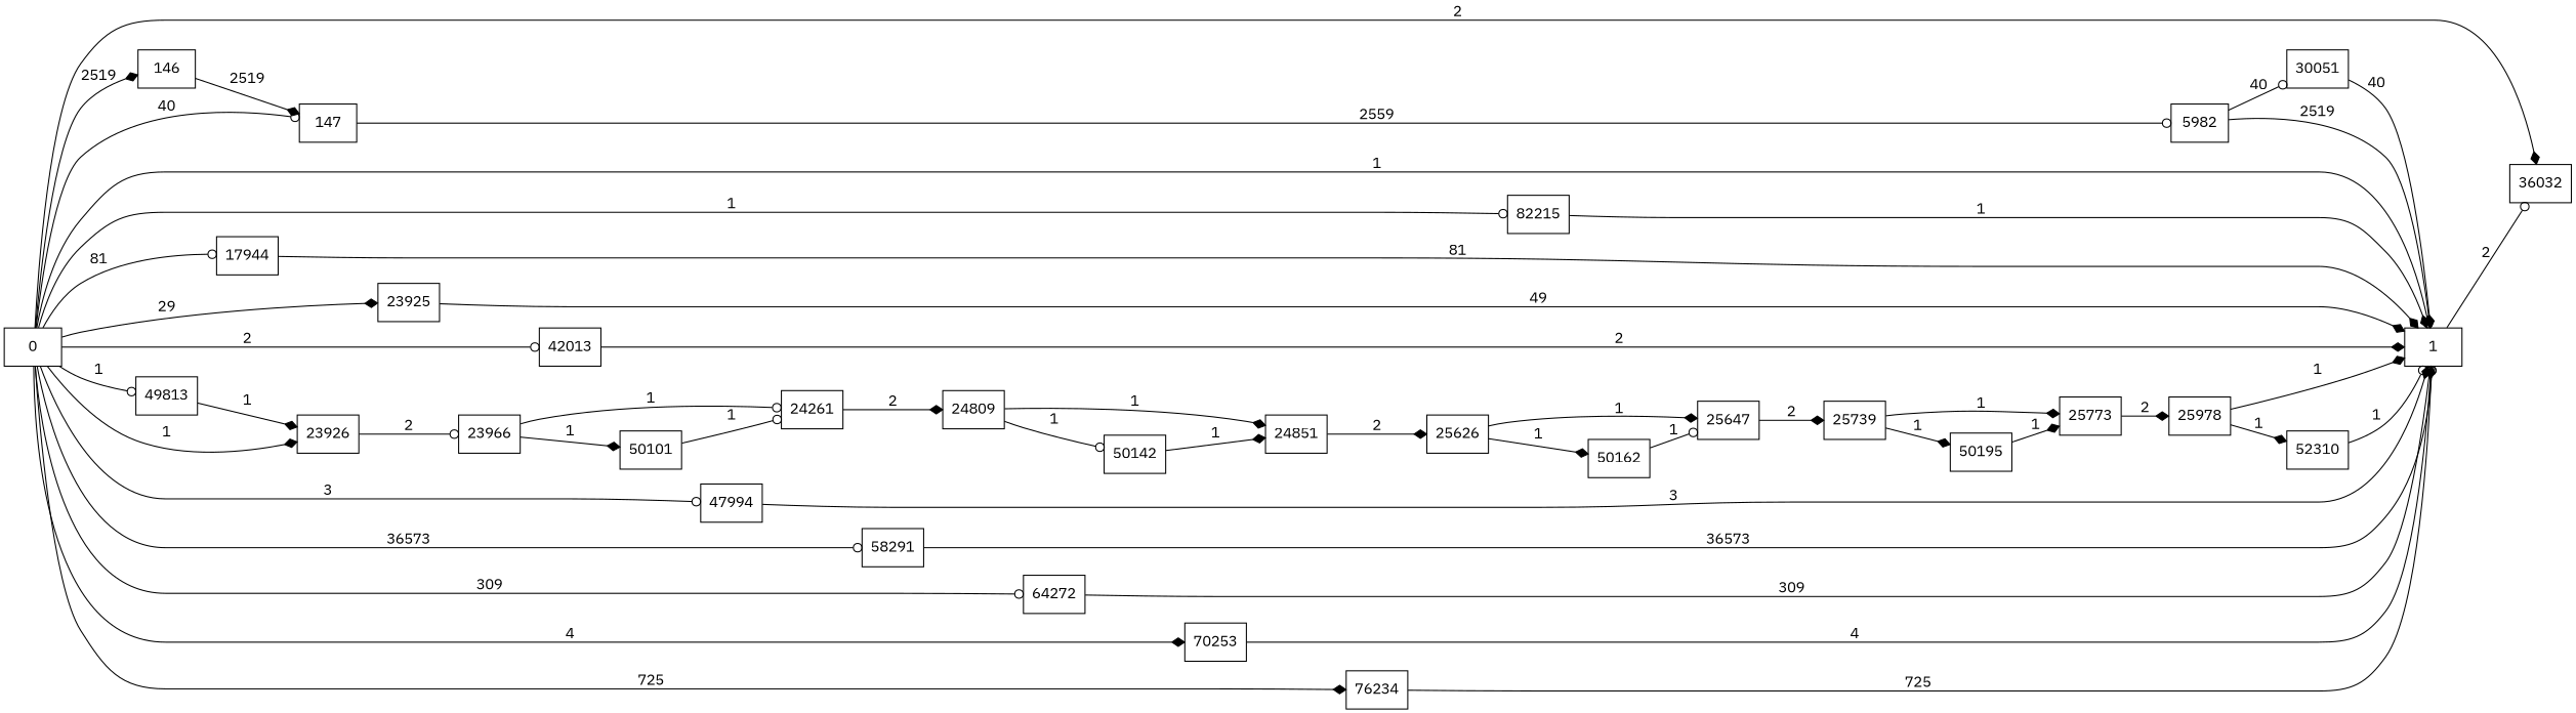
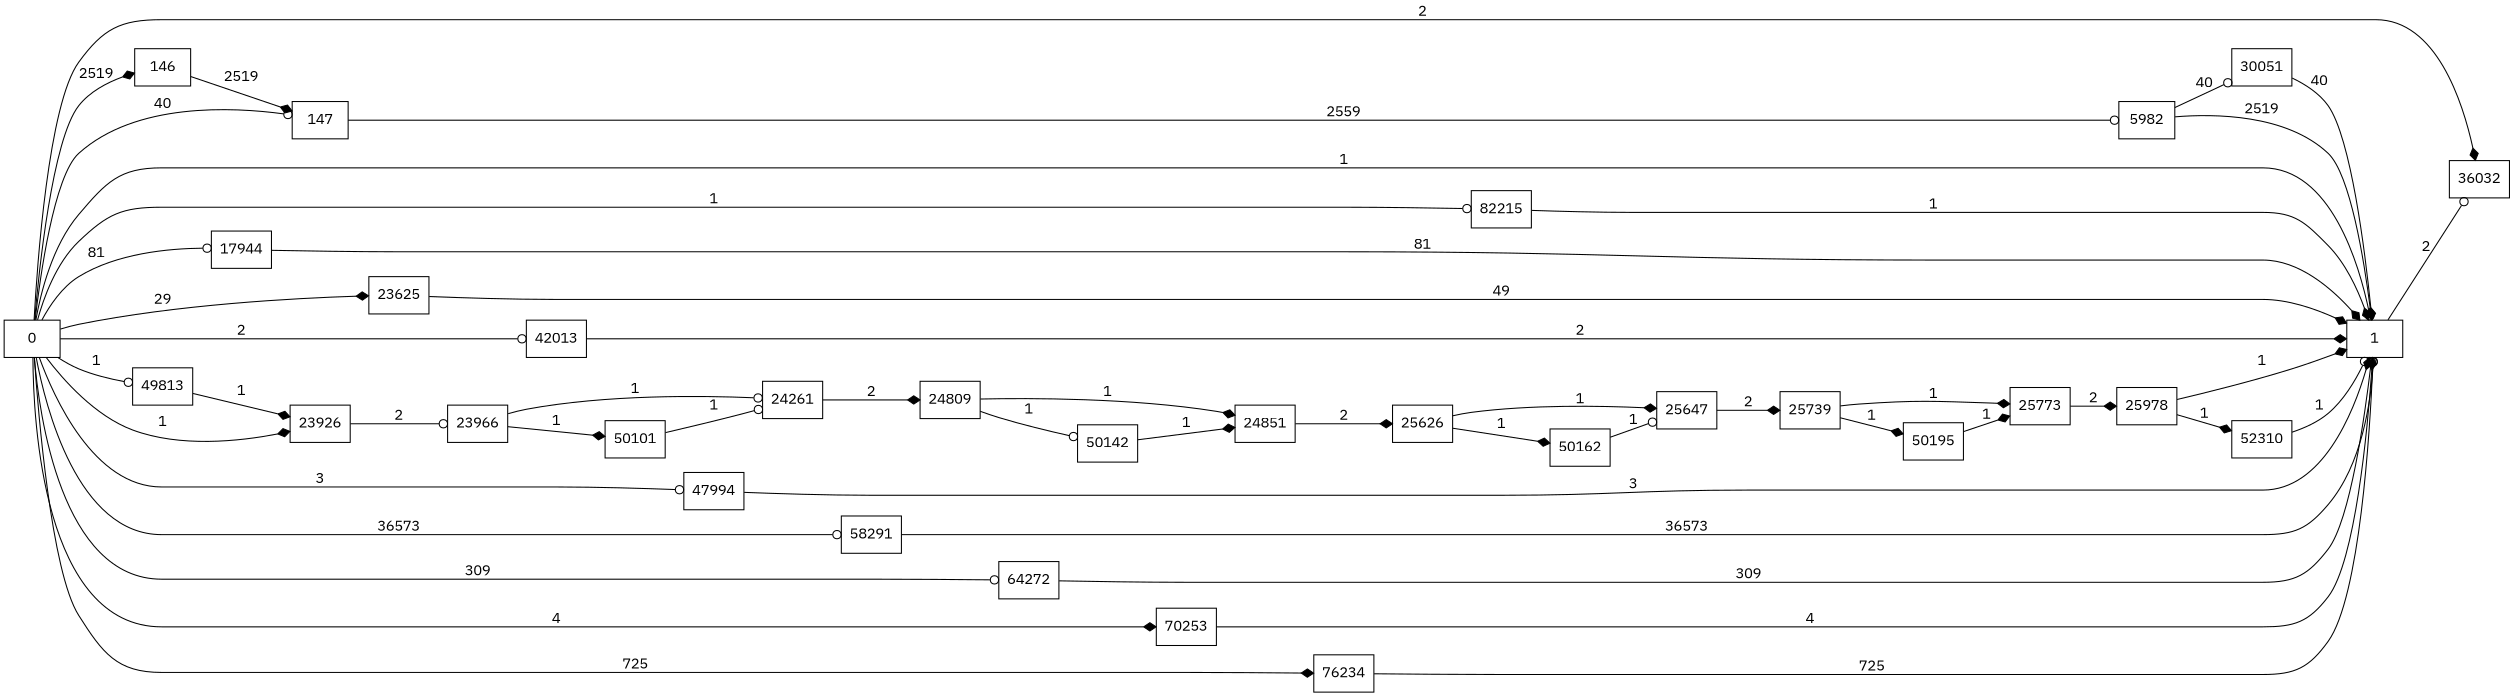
  digraph {
    fontname="IBM Plex Sans"
    rankdir=LR
    node [fontname="IBM Plex Sans" shape=rectangle]
    edge [arrowhead=diamond fontname="IBM Plex Sans"]
    146
    147
    5982
    1
    30051
    36032
    17944
-   23925
+   23925 [label=23625]
    23926
    23966
    24261
    50101
    24809
    24851
    50142
    25626
    25647
    50162
    25739
    25773
    50195
    25978
    52310
    42013
    47994
    49813
    58291
    64272
    70253
    76234
    82215
    0
    146 -> 147 [label=2519]
    147 -> 5982 [arrowhead=odot label=2559]
    5982 -> 1 [label=2519]
    5982 -> 30051 [arrowhead=odot label=40]
    1 -> 36032 [arrowhead=odot label=2]
    30051 -> 1 [label=40]
    17944 -> 1 [label=81]
    23925 -> 1 [label=49]
    23926 -> 23966 [arrowhead=odot label=2]
    23966 -> 24261 [arrowhead=odot label=1]
    23966 -> 50101 [label=1]
    24261 -> 24809 [label=2]
    50101 -> 24261 [arrowhead=odot label=1]
    24809 -> 24851 [label=1]
    24809 -> 50142 [arrowhead=odot label=1]
    24851 -> 25626 [label=2]
    50142 -> 24851 [label=1]
    25626 -> 25647 [label=1]
    25626 -> 50162 [label=1]
    25647 -> 25739 [label=2]
    50162 -> 25647 [arrowhead=odot label=1]
    25739 -> 25773 [label=1]
    25739 -> 50195 [label=1]
    25773 -> 25978 [label=2]
    50195 -> 25773 [label=1]
    25978 -> 1 [label=1]
    25978 -> 52310 [label=1]
    52310 -> 1 [arrowhead=odot label=1]
    42013 -> 1 [label=2]
    47994 -> 1 [label=3]
    49813 -> 23926 [label=1]
    58291 -> 1 [arrowhead=odot label=36573]
    64272 -> 1 [arrowhead=odot label=309]
    70253 -> 1 [label=4]
    76234 -> 1 [arrowhead=odot label=725]
    82215 -> 1 [label=1]
    0 -> 146 [label=2519]
    0 -> 147 [arrowhead=odot label=40]
    0 -> 1 [arrowhead=odot label=1]
    0 -> 36032 [label=2]
    0 -> 17944 [arrowhead=odot label=81]
    0 -> 23925 [label=29]
    0 -> 23926 [label=1]
    0 -> 42013 [arrowhead=odot label=2]
    0 -> 47994 [arrowhead=odot label=3]
    0 -> 49813 [arrowhead=odot label=1]
    0 -> 58291 [arrowhead=odot label=36573]
    0 -> 64272 [arrowhead=odot label=309]
    0 -> 70253 [label=4]
    0 -> 76234 [label=725]
    0 -> 82215 [arrowhead=odot label=1]
  }
